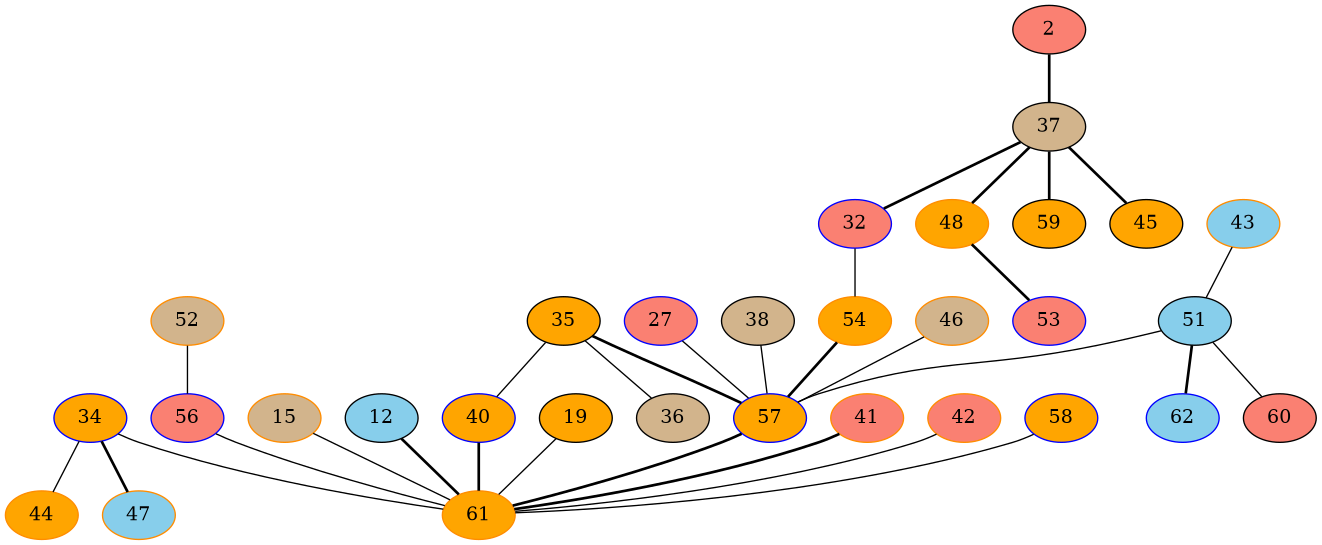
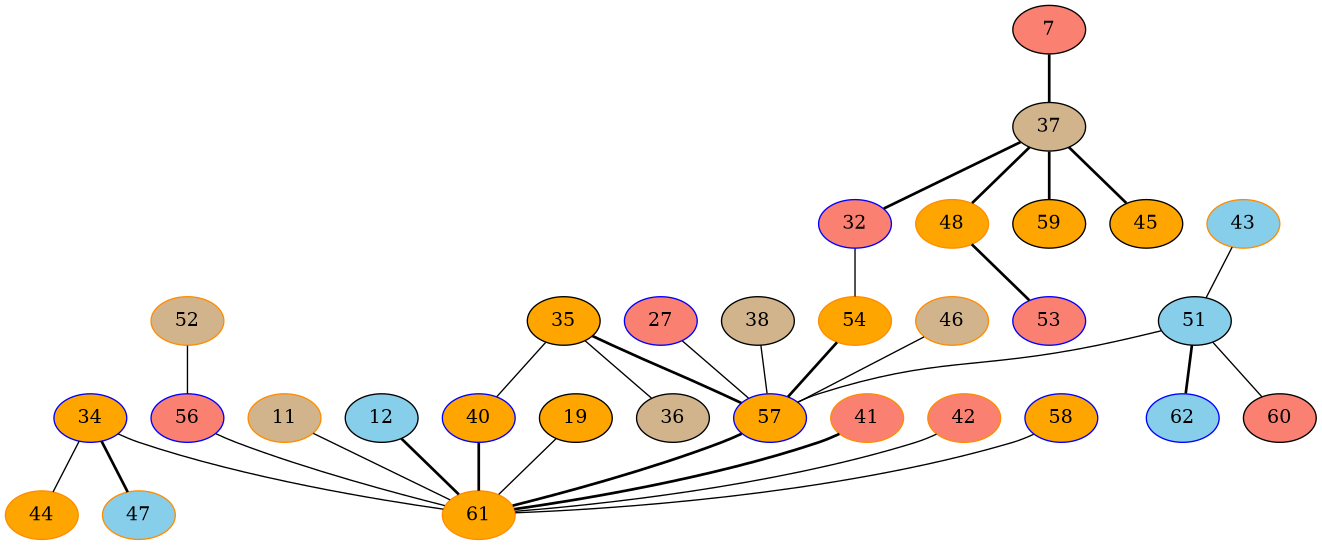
  graph {
    node [color=black fillcolor=orange style=filled]
    edge [style=solid]
    37 [fillcolor=tan super="+30"]
    n2 [color=blue fillcolor=salmon label=32]
    45
    48 [color=darkorange]
    59
-   7 [fillcolor=salmon label=2]
+   7 [fillcolor=salmon]
    61 [color=darkorange super="+6+50"]
-   11 [color=darkorange fillcolor=tan label=15]
+   11 [color=darkorange fillcolor=tan]
    12 [fillcolor=skyblue]
    19
    57 [color=blue super="+20+32+24+31+55"]
    27 [color=blue fillcolor=salmon]
    34 [color=blue super="+23+28"]
    44 [color=darkorange]
    47 [color=darkorange fillcolor=skyblue]
    35 [super="+8"]
    36 [fillcolor=tan]
    40 [color=blue super="+3"]
    54 [color=darkorange]
    53 [color=blue fillcolor=salmon]
    38 [fillcolor=tan]
    41 [color=darkorange fillcolor=salmon]
    42 [color=darkorange fillcolor=salmon]
    51 [fillcolor=skyblue super="+33"]
    60 [fillcolor=salmon]
    62 [color=blue fillcolor=skyblue]
    43 [color=darkorange fillcolor=skyblue]
    46 [color=darkorange fillcolor=tan]
    56 [color=blue fillcolor=salmon super="+49"]
    52 [color=darkorange fillcolor=tan]
    58 [color=blue super="+25"]
    37 -- n2 [style=bold]
    37 -- 45 [style=bold]
    37 -- 48 [style=bold]
    37 -- 59 [style=bold weight=2]
    n2 -- 54
    48 -- 53 [style=bold]
    7 -- 37 [style=bold]
    11 -- 61
    12 -- 61 [style=bold]
    19 -- 61
    57 -- 61 [style=bold weight=2]
    27 -- 57
    34 -- 61
    34 -- 44
    34 -- 47 [style=bold]
    35 -- 57 [style=bold]
    35 -- 36
    35 -- 40
    40 -- 61 [style=bold weight=4]
    54 -- 57 [style=bold]
    38 -- 57
    41 -- 61 [style=bold]
    42 -- 61
    51 -- 57
    51 -- 60
    51 -- 62 [style=bold]
    43 -- 51
    46 -- 57
    56 -- 61
    52 -- 56
    58 -- 61
  }
